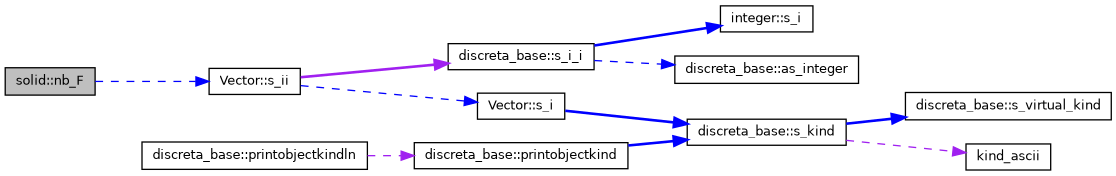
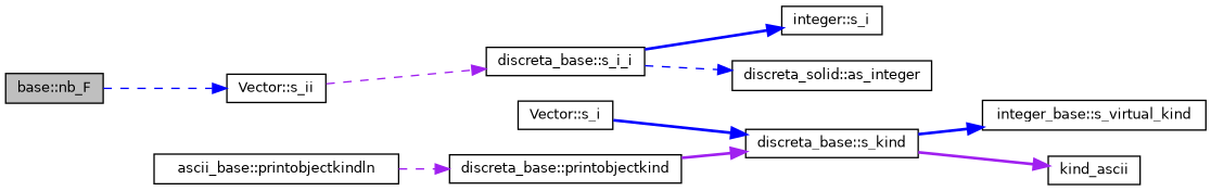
  digraph {
    rankdir=LR
    node [color=black fillcolor=white fontname=Helvetica fontsize=10 shape=record style=filled]
    edge [color=blue fontname=Helvetica fontsize=10 labelfontname=Helvetica labelfontsize=10 style=dashed]
-   n1 [fillcolor=grey75 fontcolor=black height=0.2 label="solid::nb_F" width=0.4]
+   n1 [fillcolor=grey75 fontcolor=black height=0.2 label="base::nb_F" width=0.4]
    n2 [height=0.2 label="Vector::s_ii" width=0.4]
    n3 [height=0.2 label="Vector::s_i" width=0.4]
    n4 [height=0.2 label="discreta_base::s_i_i" width=0.4]
    n5 [height=0.2 label="discreta_base::s_kind" width=0.4]
-   n6 [height=0.2 label="discreta_base::as_integer" width=0.4]
+   n6 [height=0.2 label="discreta_solid::as_integer" width=0.4]
    n7 [height=0.2 label="integer::s_i" width=0.4]
-   n8 [height=0.2 label="discreta_base::s_virtual_kind" width=0.4]
+   n8 [height=0.2 label="integer_base::s_virtual_kind" width=0.4]
    n9 [height=0.2 label=kind_ascii width=0.4]
-   n10 [height=0.2 label="discreta_base::printobjectkindln" width=0.4]
+   n10 [height=0.2 label="ascii_base::printobjectkindln" width=0.4]
    n11 [height=0.2 label="discreta_base::printobjectkind" width=0.4]
    n1 -> n2
-   n2 -> n3
-   n2 -> n4 [color=purple style=bold]
+   n2 -> n4 [color=purple]
    n3 -> n5 [style=bold]
    n4 -> n6
    n4 -> n7 [style=bold]
    n5 -> n8 [style=bold]
-   n5 -> n9 [color=purple]
+   n5 -> n9 [color=purple style=bold]
    n10 -> n11 [color=purple]
-   n11 -> n5 [style=bold]
+   n11 -> n5 [color=purple style=bold]
  }
